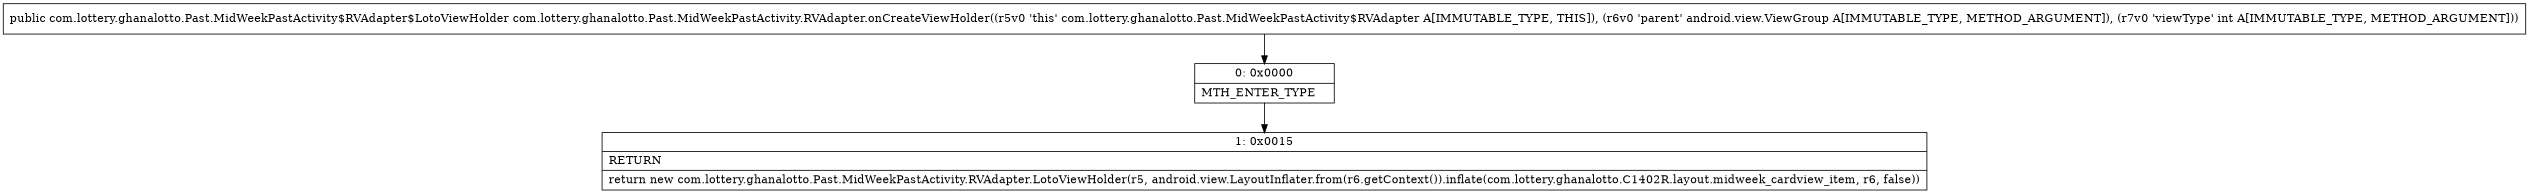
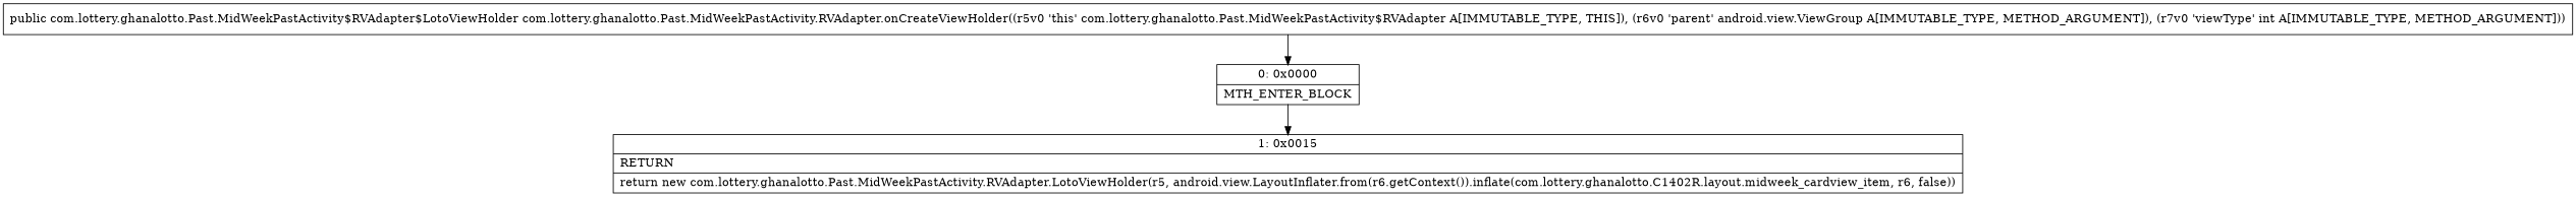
  digraph {
    node [shape=record]
-   n1 [label="{0\:\ 0x0000|MTH_ENTER_TYPE\l}"]
+   n1 [label="{0\:\ 0x0000|MTH_ENTER_BLOCK\l}"]
    n2 [label="{1\:\ 0x0015|RETURN\l|return new com.lottery.ghanalotto.Past.MidWeekPastActivity.RVAdapter.LotoViewHolder(r5, android.view.LayoutInflater.from(r6.getContext()).inflate(com.lottery.ghanalotto.C1402R.layout.midweek_cardview_item, r6, false))\l}"]
    n3 [label="{public com.lottery.ghanalotto.Past.MidWeekPastActivity$RVAdapter$LotoViewHolder com.lottery.ghanalotto.Past.MidWeekPastActivity.RVAdapter.onCreateViewHolder((r5v0 'this' com.lottery.ghanalotto.Past.MidWeekPastActivity$RVAdapter A[IMMUTABLE_TYPE, THIS]), (r6v0 'parent' android.view.ViewGroup A[IMMUTABLE_TYPE, METHOD_ARGUMENT]), (r7v0 'viewType' int A[IMMUTABLE_TYPE, METHOD_ARGUMENT])) }"]
    n1 -> n2
    n3 -> n1
  }
